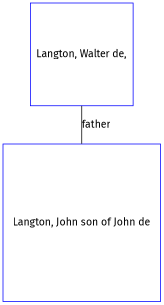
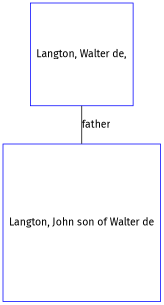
  digraph {
    fontname="Fira Sans"
    node [color=blue regular=1 shape=box fontname="Fira Sans"]
-   n1 [label="Langton, John son of John de"]
+   n1 [label="Langton, John son of Walter de"]
    n2 [label="Langton, Walter de,"]
    n2 -> n1 [arrowsize=0.0 dir=none label=father fontname="Fira Sans"]
  }
